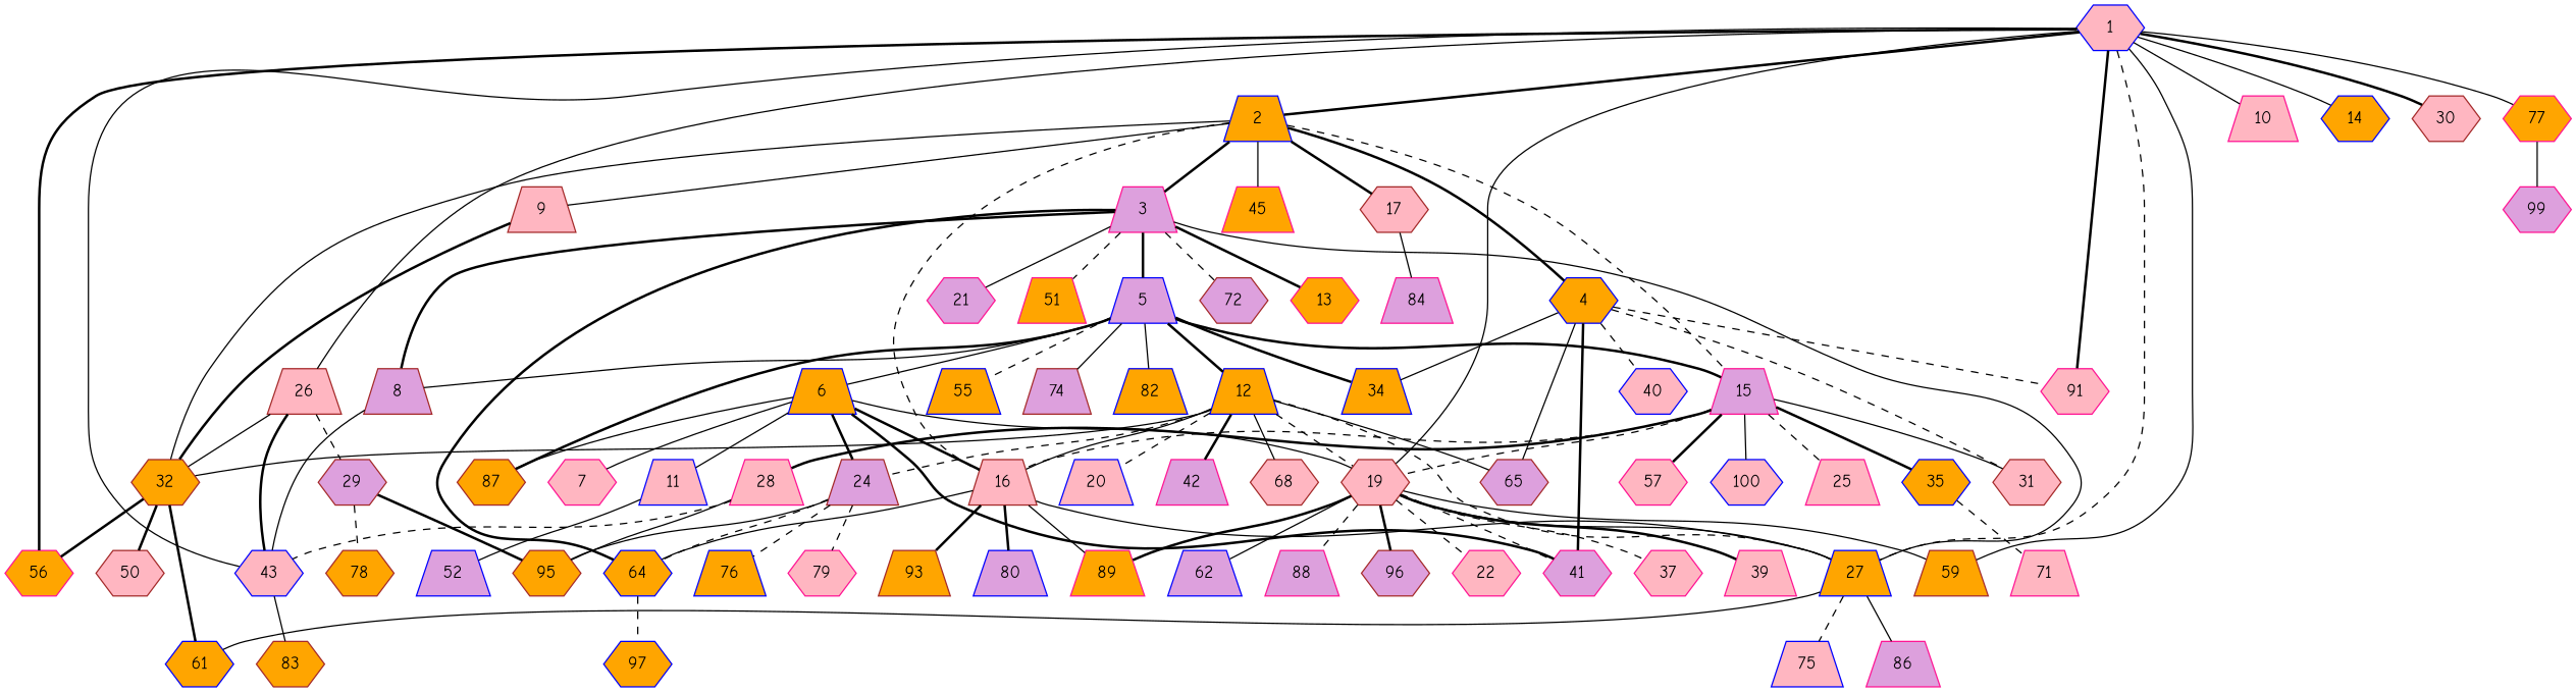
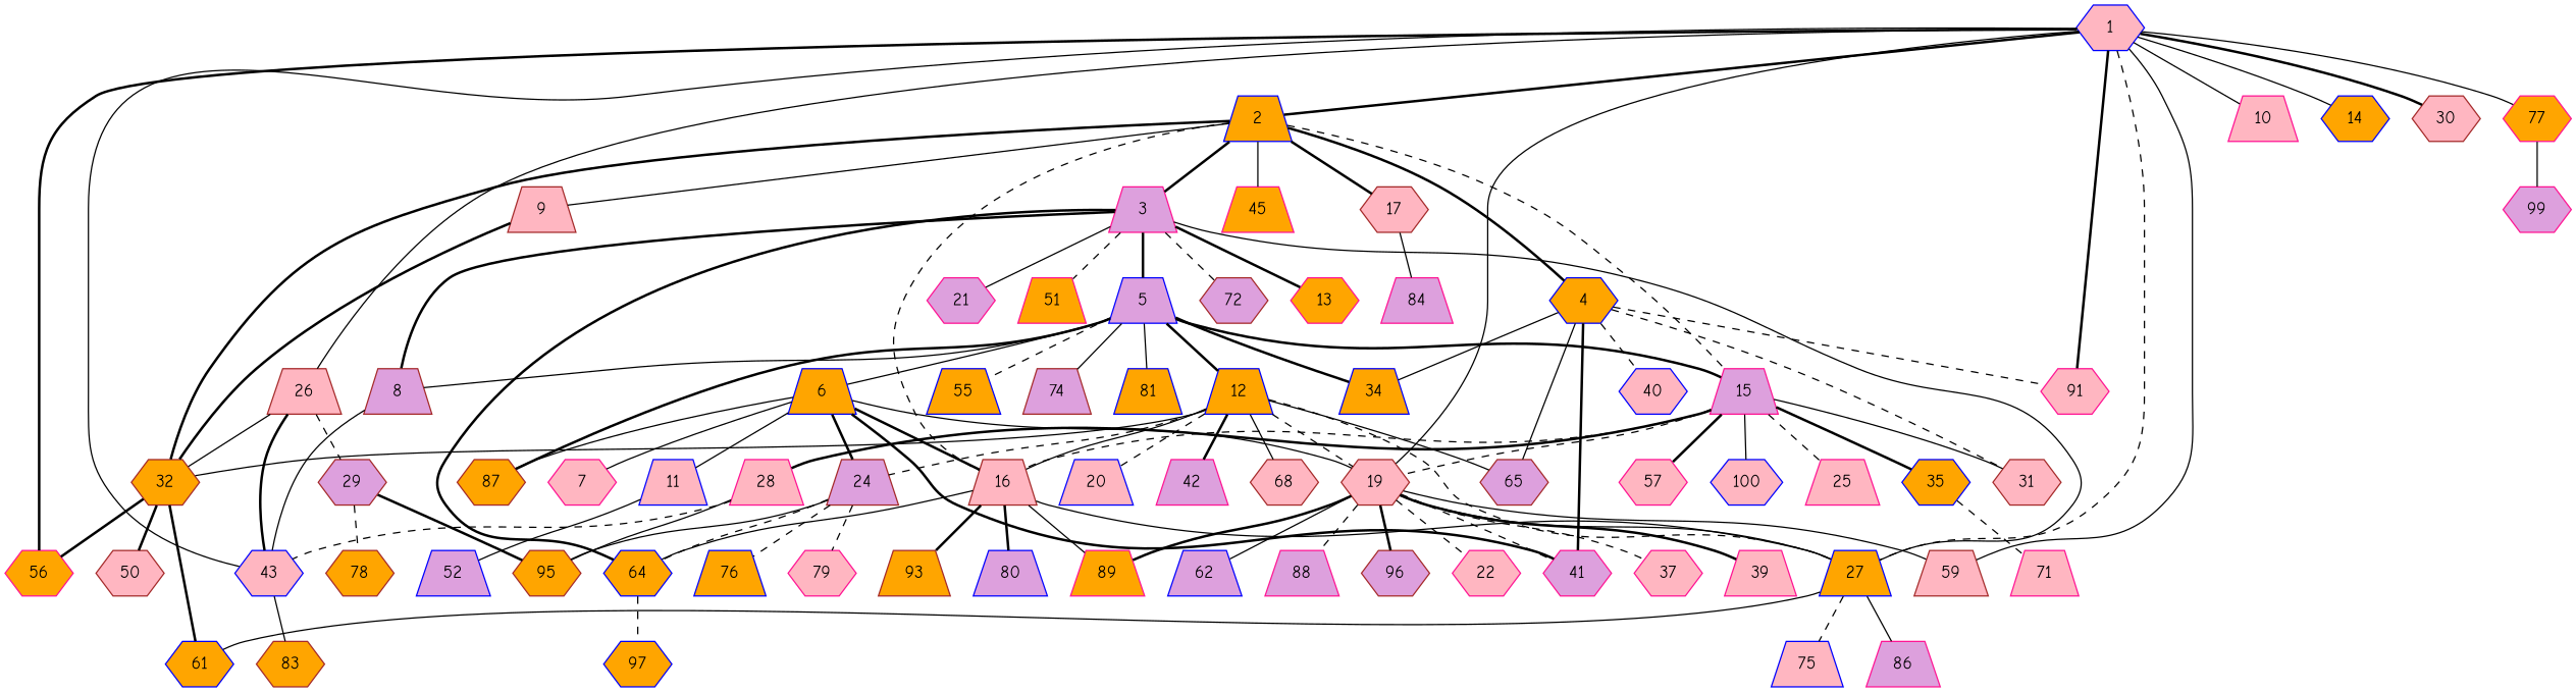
  graph {
    fontname="Comic Neue"
    node [color=deeppink fillcolor=lightpink fontname="Comic Neue" shape=hexagon style=filled]
    edge [fontname="Comic Neue" style=solid]
    1 [color=blue super="+60"]
    2 [color=blue fillcolor=orange shape=trapezium super="+33"]
    10 [shape=trapezium]
    14 [color=blue fillcolor=orange]
    19 [color=brown super="+23"]
    26 [color=brown shape=trapezium super="+67"]
    27 [color=blue fillcolor=orange shape=trapezium super="+53"]
    30 [color=brown]
    43 [color=blue super="+47"]
    56 [fillcolor=orange]
-   59 [color=brown fillcolor=orange shape=trapezium]
+   59 [color=brown shape=trapezium]
    77 [fillcolor=orange]
    91
    3 [fillcolor=plum shape=trapezium super="+46"]
    4 [color=blue fillcolor=orange super="+54"]
    9 [color=brown shape=trapezium]
    15 [fillcolor=plum shape=trapezium super="+48"]
    16 [color=brown shape=trapezium super="+18"]
    17 [color=brown super="+73"]
    32 [color=brown fillcolor=orange super="+58"]
    45 [fillcolor=orange shape=trapezium]
    41 [fillcolor=plum]
    89 [fillcolor=orange shape=trapezium]
    22
    37
    39 [shape=trapezium]
    62 [color=blue fillcolor=plum shape=trapezium]
    88 [fillcolor=plum shape=trapezium]
    96 [color=brown fillcolor=plum super="+98"]
    29 [color=brown fillcolor=plum super="+70"]
    61 [color=blue fillcolor=orange]
    75 [color=blue shape=trapezium]
    86 [fillcolor=plum shape=trapezium]
    83 [color=brown fillcolor=orange]
    99 [fillcolor=plum]
    5 [color=blue fillcolor=plum shape=trapezium super="+94"]
    8 [color=brown fillcolor=plum shape=trapezium super="+69"]
    13 [fillcolor=orange]
    21 [fillcolor=plum]
    51 [fillcolor=orange shape=trapezium]
    64 [color=blue fillcolor=orange super="+92"]
    72 [color=brown fillcolor=plum]
    31 [color=brown super="+66"]
    34 [color=blue fillcolor=orange shape=trapezium]
    40 [color=blue]
    65 [color=brown fillcolor=plum]
    25 [shape=trapezium]
    28 [shape=trapezium super="+44"]
    35 [color=blue fillcolor=orange]
    57
    100 [color=blue]
    80 [color=blue fillcolor=plum shape=trapezium]
    93 [color=brown fillcolor=orange shape=trapezium]
    84 [fillcolor=plum shape=trapezium]
    50 [color=brown]
    6 [color=blue fillcolor=orange shape=trapezium super="+90"]
    12 [color=blue fillcolor=orange shape=trapezium super="+36"]
    55 [color=blue fillcolor=orange shape=trapezium]
    74 [color=brown fillcolor=plum shape=trapezium]
-   82 [color=blue fillcolor=orange shape=trapezium]
+   82 [color=blue fillcolor=orange shape=trapezium label=81]
    87 [color=brown fillcolor=orange]
    97 [color=blue fillcolor=orange]
    7
    11 [color=blue shape=trapezium]
    24 [color=brown fillcolor=plum shape=trapezium super="+49"]
    20 [color=blue shape=trapezium super="+38"]
    42 [fillcolor=plum shape=trapezium]
    68 [color=brown]
    52 [color=blue fillcolor=plum shape=trapezium]
    76 [color=blue fillcolor=orange shape=trapezium]
    79 [super="+85"]
    95 [color=brown fillcolor=orange]
    71 [shape=trapezium super="+81"]
    78 [color=brown fillcolor=orange]
    1 -- 2 [style=bold]
    1 -- 10
    1 -- 14
    1 -- 19
    1 -- 26
    1 -- 27 [style=dashed]
    1 -- 30 [style=bold]
    1 -- 43
    1 -- 56 [style=bold]
    1 -- 59
    1 -- 77
    1 -- 91 [style=bold]
    2 -- 3 [style=bold]
    2 -- 4 [style=bold]
    2 -- 9
    2 -- 15 [style=dashed]
    2 -- 16 [style=dashed]
    2 -- 17 [style=bold]
-   2 -- 32
+   2 -- 32 [style=bold]
    2 -- 45
    19 -- 27
    19 -- 59
    19 -- 41 [style=dashed]
    19 -- 89 [style=bold]
    19 -- 22 [style=dashed]
    19 -- 37 [style=dashed]
    19 -- 39 [style=bold]
    19 -- 62
    19 -- 88 [style=dashed]
    19 -- 96 [style=bold]
    26 -- 43 [style=bold]
    26 -- 32
    26 -- 29 [style=dashed]
    27 -- 61
    27 -- 75 [style=dashed]
    27 -- 86
    43 -- 83
    77 -- 99
    3 -- 27
    3 -- 5 [style=bold]
    3 -- 8 [style=bold]
    3 -- 13 [style=bold]
    3 -- 21
    3 -- 51 [style=dashed]
    3 -- 64 [style=bold]
    3 -- 72 [style=dashed]
    4 -- 91 [style=dashed]
    4 -- 41 [style=bold]
    4 -- 31 [style=dashed]
    4 -- 34
    4 -- 40 [style=dashed]
    4 -- 65
    9 -- 32 [style=bold]
    15 -- 19 [style=dashed]
    15 -- 16 [style=dashed]
    15 -- 31
    15 -- 25 [style=dashed]
    15 -- 28 [style=bold]
    15 -- 35 [style=bold]
    15 -- 57 [style=bold]
    15 -- 100
    16 -- 27 [weight=2]
    16 -- 89
    16 -- 64
    16 -- 80 [style=bold]
    16 -- 93 [style=bold]
    17 -- 84
    32 -- 56 [style=bold]
    32 -- 61 [style=bold]
    32 -- 50 [style=bold]
    29 -- 95 [style=bold]
    29 -- 78 [style=dashed]
    5 -- 15 [style=bold]
    5 -- 8
    5 -- 34 [style=bold]
    5 -- 6
    5 -- 12 [style=bold]
    5 -- 55 [style=dashed]
    5 -- 74
    5 -- 82
    5 -- 87 [style=bold]
    8 -- 43
    64 -- 97 [style=dashed]
    28 -- 43 [style=dashed]
    28 -- 95
    35 -- 71 [style=dashed]
    6 -- 19 [weight=2]
    6 -- 16 [style=bold]
    6 -- 41 [style=bold]
    6 -- 87
    6 -- 7
    6 -- 11
    6 -- 24 [style=bold]
    12 -- 19 [style=dashed]
    12 -- 27 [style=dashed]
    12 -- 16
    12 -- 32
    12 -- 65
    12 -- 24 [style=dashed]
    12 -- 20 [style=dashed]
    12 -- 42 [style=bold]
    12 -- 68
    11 -- 52
    24 -- 64 [style=dashed]
    24 -- 76 [style=dashed]
    24 -- 79 [style=dashed]
    24 -- 95
  }
